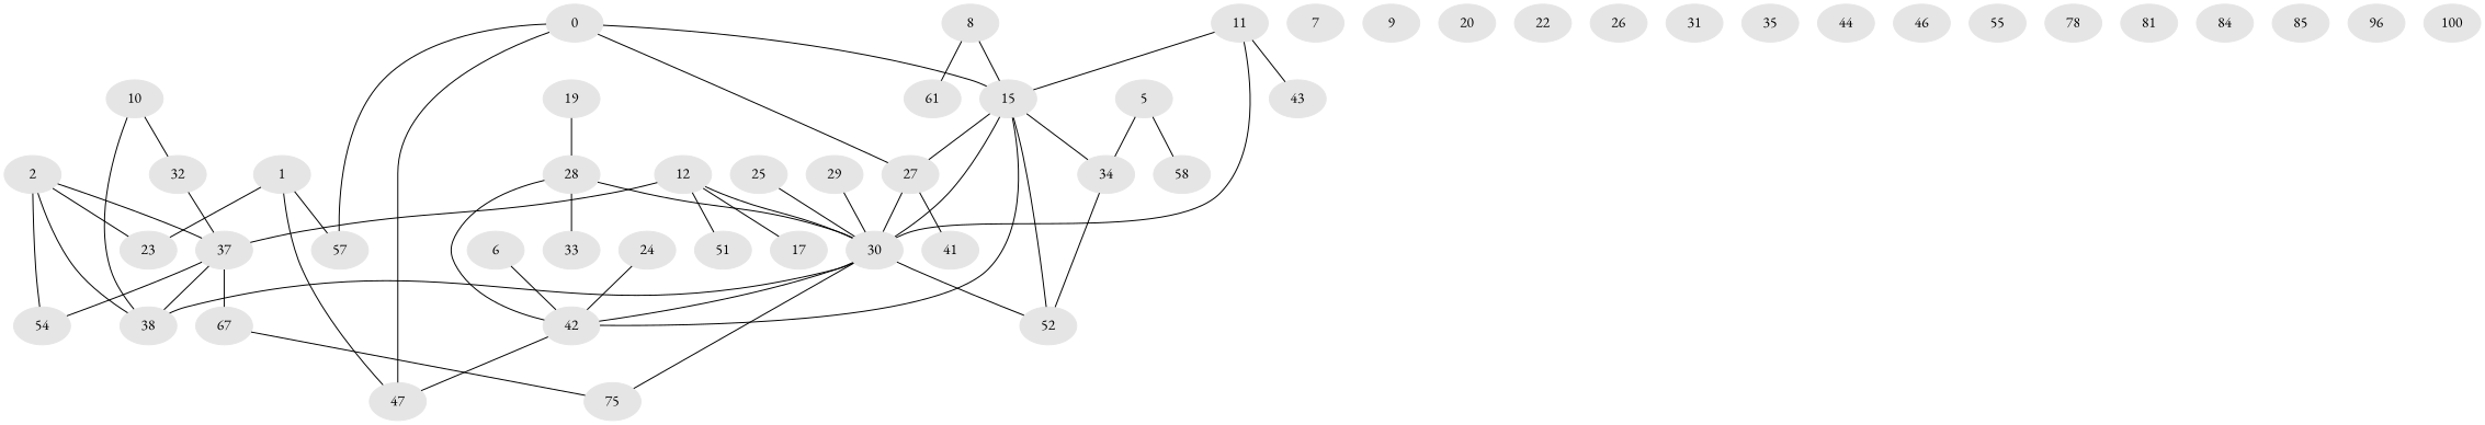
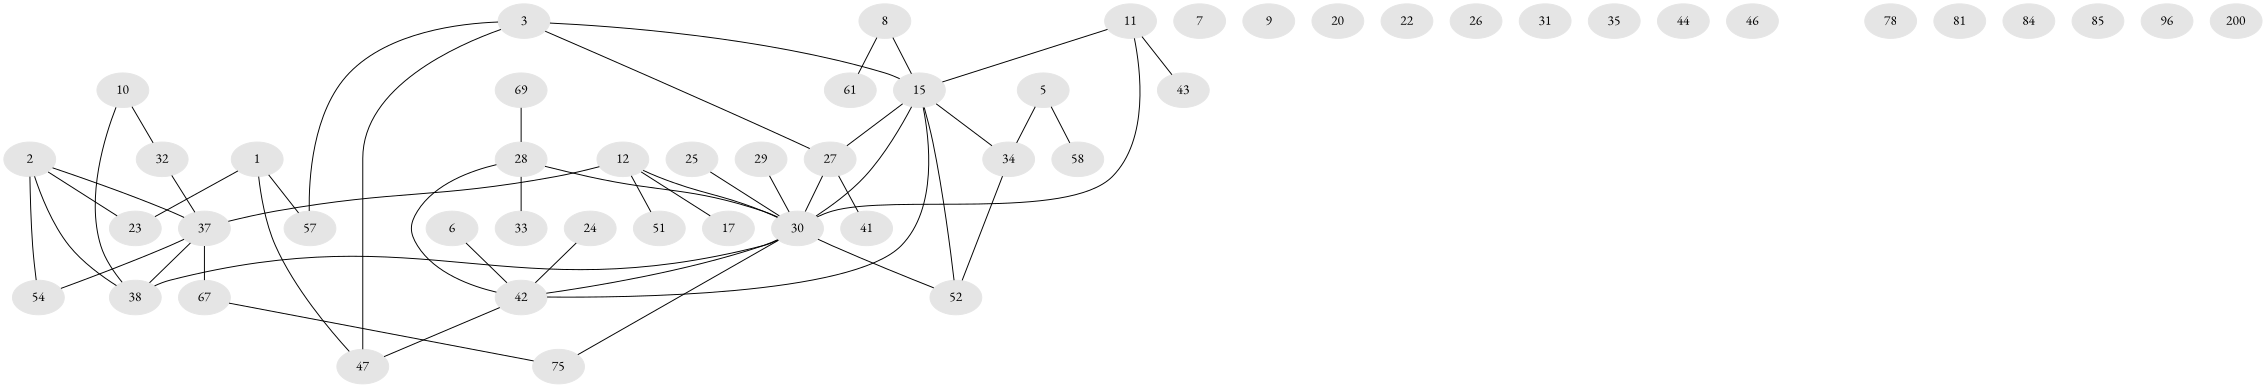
  graph {
    fontname="EB Garamond"
    node [color=gray90 fontname="EB Garamond" style=filled]
    edge [fontname="EB Garamond"]
    1 [super="+71+14"]
    23
    47
    57 [super="+91"]
    2 [super="+87"]
    37 [super="+66+73+50"]
    54
    38 [super="+63+48"]
    67
    41 [super="+70"]
-   3 [super="+64" label=0]
+   3 [super="+64"]
    15 [super="+18+21+56"]
    27 [super="+76+80"]
    34
    42 [super="+90+93"]
    30 [super="+99+39"]
    52 [super="+65"]
    5 [super="+77"]
    58
    6
    7
    8
    61
    9
    10 [super="+97+68"]
    32 [super="+89"]
    11 [super="+95+16"]
    43 [super="+45"]
    75 [super="+79"]
    12 [super="+40+83"]
    17 [super="+59"]
    51
-   19 [super="+69"]
+   19 [super="+69" label=69]
    28 [super="+53"]
    33 [super="+94"]
    20
    22 [super="+86+36"]
    24
    25
    26
    29
    31
    35
    44
    46
-   55 [super="+92"]
    78
    81
    84
    85
    96
-   100
+   100 [label=200]
    1 -- 23
    1 -- 47
    1 -- 57
    2 -- 23
    2 -- 37
    2 -- 54
    2 -- 38
    37 -- 54
    37 -- 38
    37 -- 67
    67 -- 75
    3 -- 47
    3 -- 57
    3 -- 15
    3 -- 27
    15 -- 27
    15 -- 34
    15 -- 42
    15 -- 30
    15 -- 52
    27 -- 41
    27 -- 30 [weight=2]
    34 -- 52
    42 -- 47
    30 -- 38 [weight=2]
    30 -- 42
    30 -- 52
    30 -- 75
    5 -- 34
    5 -- 58
    6 -- 42
    8 -- 15
    8 -- 61
    10 -- 38
    10 -- 32
    32 -- 37
    11 -- 15
    11 -- 30
    11 -- 43
    12 -- 37
    12 -- 30
    12 -- 17
    12 -- 51
    19 -- 28
    28 -- 42
    28 -- 30
    28 -- 33
    24 -- 42
    25 -- 30
    29 -- 30
  }
